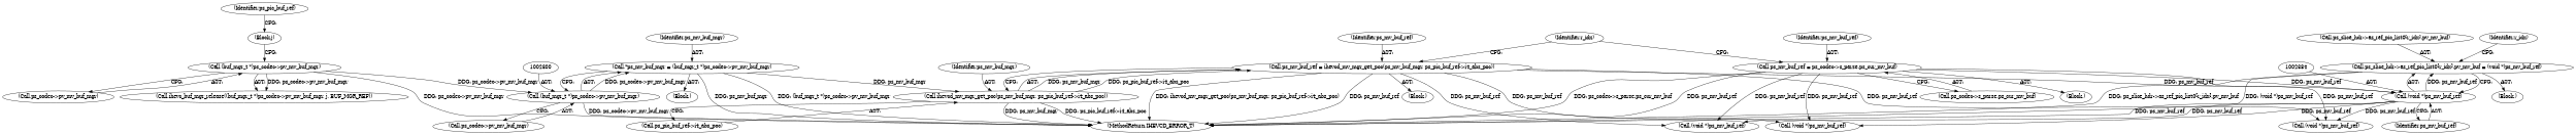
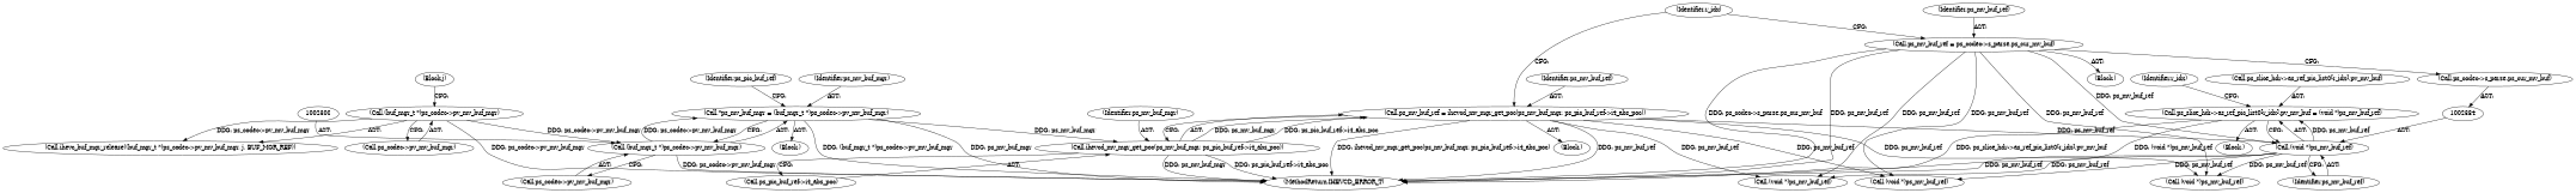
  digraph {
    n1 [label="(Call,ps_slice_hdr->as_ref_pic_list0[r_idx].pv_mv_buf = (void *)ps_mv_buf_ref)"]
    n2 [label="(Call,(void *)ps_mv_buf_ref)"]
    n3 [label="(Block,)"]
    n4 [label="(MethodReturn,IHEVCD_ERROR_T)"]
    n5 [label="(Call,(void *)ps_mv_buf_ref)"]
    n6 [label="(Identifier,ps_mv_buf_ref)"]
    n7 [label="(Call,(void *)ps_mv_buf_ref)"]
    n8 [label="(Call,(void *)ps_mv_buf_ref)"]
    n9 [label="(Call,ps_mv_buf_ref = ps_codec->s_parse.ps_cur_mv_buf)"]
    n10 [label="(Call,ps_codec->s_parse.ps_cur_mv_buf)"]
    n11 [label="(Block,)"]
    n12 [label="(Call,ps_mv_buf_ref = ihevcd_mv_mgr_get_poc(ps_mv_buf_mgr, ps_pic_buf_ref->i4_abs_poc))"]
    n13 [label="(Call,ihevcd_mv_mgr_get_poc(ps_mv_buf_mgr, ps_pic_buf_ref->i4_abs_poc))"]
    n14 [label="(Block,)"]
    n15 [label="(Call,ps_pic_buf_ref->i4_abs_poc)"]
    n16 [label="(Call,*ps_mv_buf_mgr = (buf_mgr_t *)ps_codec->pv_mv_buf_mgr)"]
    n17 [label="(Call,(buf_mgr_t *)ps_codec->pv_mv_buf_mgr)"]
    n18 [label="(Block,)"]
    n19 [label="(Call,ps_codec->pv_mv_buf_mgr)"]
    n20 [label="(Call,(buf_mgr_t *)ps_codec->pv_mv_buf_mgr)"]
    n21 [label="(Call,ps_codec->pv_mv_buf_mgr)"]
    n22 [label="(Call,ihevc_buf_mgr_release((buf_mgr_t *)ps_codec->pv_mv_buf_mgr, j, BUF_MGR_REF))"]
    n23 [label="(Identifier,ps_pic_buf_ref)"]
    n24 [label="(Call,ps_slice_hdr->as_ref_pic_list0[r_idx].pv_mv_buf)"]
    n25 [label="(Identifier,ps_mv_buf_ref)"]
    n26 [label="(Identifier,r_idx)"]
    n27 [label="(Identifier,ps_mv_buf_ref)"]
    n28 [label="(Identifier,ps_mv_buf_mgr)"]
    n29 [label="(Identifier,ps_mv_buf_mgr)"]
    n30 [label="(Block,j)"]
    n31 [label="(Identifier,r_idx)"]
    1002384
    1002300
    n1 -> n2 [label="CFG: "]
    n1 -> n3 [label="AST: "]
    n1 -> n4 [label="DDG: ps_slice_hdr->as_ref_pic_list0[r_idx].pv_mv_buf"]
    n1 -> n4 [label="DDG: (void *)ps_mv_buf_ref"]
    n2 -> n1 [label="AST: "]
    n2 -> n1 [label="DDG: ps_mv_buf_ref"]
    n2 -> n4 [label="DDG: ps_mv_buf_ref"]
    n2 -> n5 [label="DDG: ps_mv_buf_ref"]
    n2 -> n6 [label="CFG: "]
    n2 -> n7 [label="DDG: ps_mv_buf_ref"]
    n2 -> n8 [label="DDG: ps_mv_buf_ref"]
    n6 -> n2 [label="AST: "]
    n9 -> n2 [label="DDG: ps_mv_buf_ref"]
    n9 -> n4 [label="DDG: ps_codec->s_parse.ps_cur_mv_buf"]
    n9 -> n4 [label="DDG: ps_mv_buf_ref"]
    n9 -> n5 [label="DDG: ps_mv_buf_ref"]
    n9 -> n7 [label="DDG: ps_mv_buf_ref"]
    n9 -> n8 [label="DDG: ps_mv_buf_ref"]
    n9 -> n10 [label="CFG: "]
    n9 -> n11 [label="AST: "]
-   n10 -> n9 [label="AST: "]
+   n10 -> 1002384 [label="AST: "]
    n12 -> n2 [label="DDG: ps_mv_buf_ref"]
    n12 -> n4 [label="DDG: ihevcd_mv_mgr_get_poc(ps_mv_buf_mgr, ps_pic_buf_ref->i4_abs_poc)"]
    n12 -> n4 [label="DDG: ps_mv_buf_ref"]
    n12 -> n5 [label="DDG: ps_mv_buf_ref"]
    n12 -> n7 [label="DDG: ps_mv_buf_ref"]
    n12 -> n8 [label="DDG: ps_mv_buf_ref"]
    n12 -> n13 [label="CFG: "]
    n12 -> n14 [label="AST: "]
    n13 -> n4 [label="DDG: ps_mv_buf_mgr"]
    n13 -> n4 [label="DDG: ps_pic_buf_ref->i4_abs_poc"]
    n13 -> n12 [label="AST: "]
    n13 -> n12 [label="DDG: ps_mv_buf_mgr"]
    n13 -> n12 [label="DDG: ps_pic_buf_ref->i4_abs_poc"]
    n13 -> n15 [label="CFG: "]
    n15 -> n13 [label="AST: "]
    n16 -> n4 [label="DDG: ps_mv_buf_mgr"]
    n16 -> n4 [label="DDG: (buf_mgr_t *)ps_codec->pv_mv_buf_mgr"]
    n16 -> n13 [label="DDG: ps_mv_buf_mgr"]
    n16 -> n17 [label="CFG: "]
    n16 -> n18 [label="AST: "]
    n17 -> n4 [label="DDG: ps_codec->pv_mv_buf_mgr"]
    n17 -> n16 [label="AST: "]
    n17 -> n16 [label="DDG: ps_codec->pv_mv_buf_mgr"]
    n17 -> n19 [label="CFG: "]
    n19 -> n17 [label="AST: "]
    n20 -> n4 [label="DDG: ps_codec->pv_mv_buf_mgr"]
    n20 -> n17 [label="DDG: ps_codec->pv_mv_buf_mgr"]
    n20 -> n21 [label="CFG: "]
    n20 -> n22 [label="AST: "]
    n20 -> n22 [label="DDG: ps_codec->pv_mv_buf_mgr"]
    n21 -> n20 [label="AST: "]
-   n23 -> n30 [label="CFG: "]
+   n23 -> n16 [label="CFG: "]
    n24 -> n1 [label="AST: "]
    n25 -> n12 [label="AST: "]
    n26 -> n1 [label="CFG: "]
    n27 -> n9 [label="AST: "]
    n28 -> n16 [label="AST: "]
    n29 -> n13 [label="AST: "]
    n30 -> n20 [label="CFG: "]
    n31 -> n9 [label="CFG: "]
    n31 -> n12 [label="CFG: "]
    1002384 -> n2 [label="AST: "]
    1002300 -> n17 [label="AST: "]
  }
